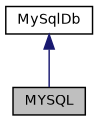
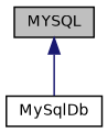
  digraph {
    node [color=black fontname=Helvetica fontsize=10 shape=record style=filled]
    n1 [fillcolor=grey75 fontcolor=black height=0.2 label=MYSQL width=0.4]
    n2 [fillcolor=white height=0.2 label=MySqlDb width=0.4]
-   n2 -> n1 [color=midnightblue dir=back fontname=Helvetica fontsize=10 labelfontname=Helvetica labelfontsize=10 style=solid]
+   n1 -> n2 [color=midnightblue dir=back fontname=Helvetica fontsize=10 labelfontname=Helvetica labelfontsize=10 style=solid]
  }
